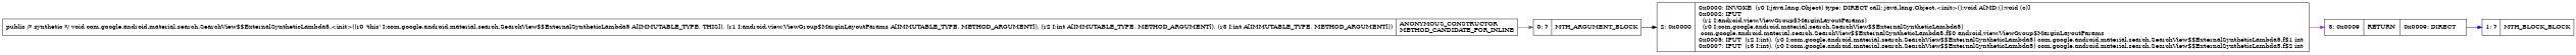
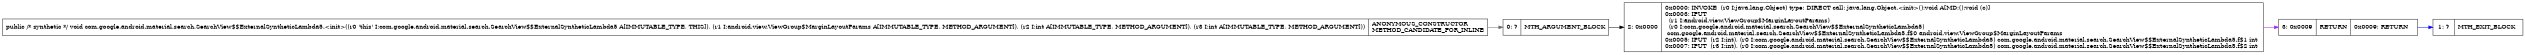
  digraph {
    rankdir=LR
    node [shape=record]
    n1 [label="{0\:\ ?|MTH_ARGUMENT_BLOCK\l}"]
-   n2 [label="{2\:\ 0x0000|0x0000: INVOKE  (r0 I:java.lang.Object) type: DIRECT call: java.lang.Object.\<init\>():void A[MD:():void (c)]\l0x0002: IPUT  \l  (r1 I:android.view.ViewGroup$MarginLayoutParams)\l  (r0 I:com.google.android.material.search.SearchView$$ExternalSyntheticLambda5)\l com.google.android.material.search.SearchView$$ExternalSyntheticLambda5.f$0 android.view.ViewGroup$MarginLayoutParams \l0x0005: IPUT  (r2 I:int), (r0 I:com.google.android.material.search.SearchView$$ExternalSyntheticLambda5) com.google.android.material.search.SearchView$$ExternalSyntheticLambda5.f$1 int \l0x0007: IPUT  (r3 I:int), (r0 I:com.google.android.material.search.SearchView$$ExternalSyntheticLambda5) com.google.android.material.search.SearchView$$ExternalSyntheticLambda5.f$2 int \l}"]
-   n3 [label="{3\:\ 0x0009|RETURN\l|0x0009: DIRECT   \l}"]
-   n4 [label="{1\:\ ?|MTH_BLOCK_BLOCK\l}"]
+   n2 [label="{2\:\ 0x0000|0x0000: INVOKE  (r0 I:java.lang.Object) type: DIRECT call: java.lang.Object.\<init\>():void A[MD:():void (c)]\l0x0003: IPUT  \l  (r1 I:android.view.ViewGroup$MarginLayoutParams)\l  (r0 I:com.google.android.material.search.SearchView$$ExternalSyntheticLambda5)\l com.google.android.material.search.SearchView$$ExternalSyntheticLambda5.f$0 android.view.ViewGroup$MarginLayoutParams \l0x0005: IPUT  (r2 I:int), (r0 I:com.google.android.material.search.SearchView$$ExternalSyntheticLambda5) com.google.android.material.search.SearchView$$ExternalSyntheticLambda5.f$1 int \l0x0007: IPUT  (r3 I:int), (r0 I:com.google.android.material.search.SearchView$$ExternalSyntheticLambda5) com.google.android.material.search.SearchView$$ExternalSyntheticLambda5.f$2 int \l}"]
+   n3 [label="{3\:\ 0x0009|RETURN\l|0x0009: RETURN   \l}"]
+   n4 [label="{1\:\ ?|MTH_EXIT_BLOCK\l}"]
    n5 [label="{public \/* synthetic *\/ void com.google.android.material.search.SearchView$$ExternalSyntheticLambda5.\<init\>((r0 'this' I:com.google.android.material.search.SearchView$$ExternalSyntheticLambda5 A[IMMUTABLE_TYPE, THIS]), (r1 I:android.view.ViewGroup$MarginLayoutParams A[IMMUTABLE_TYPE, METHOD_ARGUMENT]), (r2 I:int A[IMMUTABLE_TYPE, METHOD_ARGUMENT]), (r3 I:int A[IMMUTABLE_TYPE, METHOD_ARGUMENT]))  | ANONYMOUS_CONSTRUCTOR\lMETHOD_CANDIDATE_FOR_INLINE\l}"]
    n1 -> n2 [color=black]
    n2 -> n3 [color=purple]
    n3 -> n4 [color=blue]
    n5 -> n1 [color=gray40]
  }
